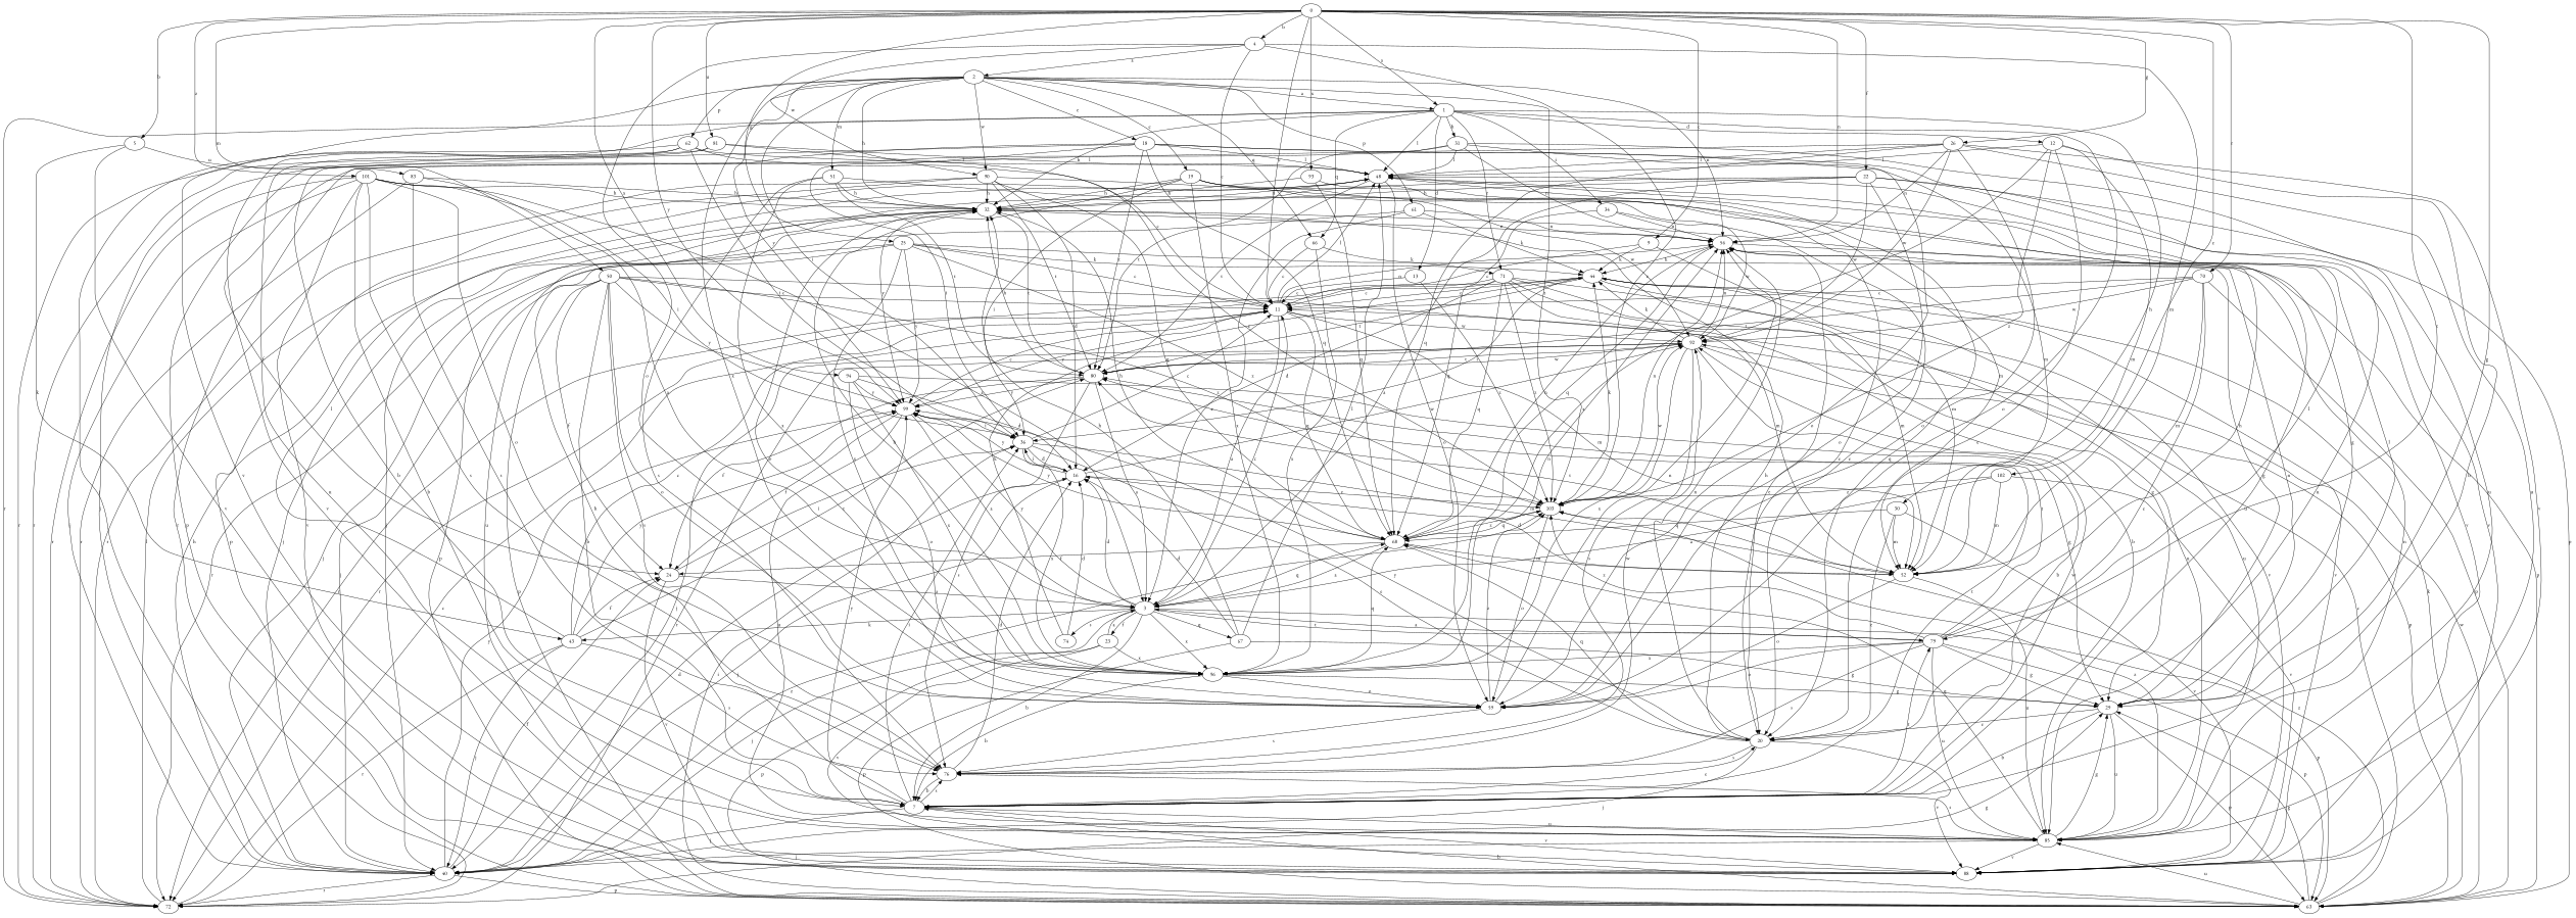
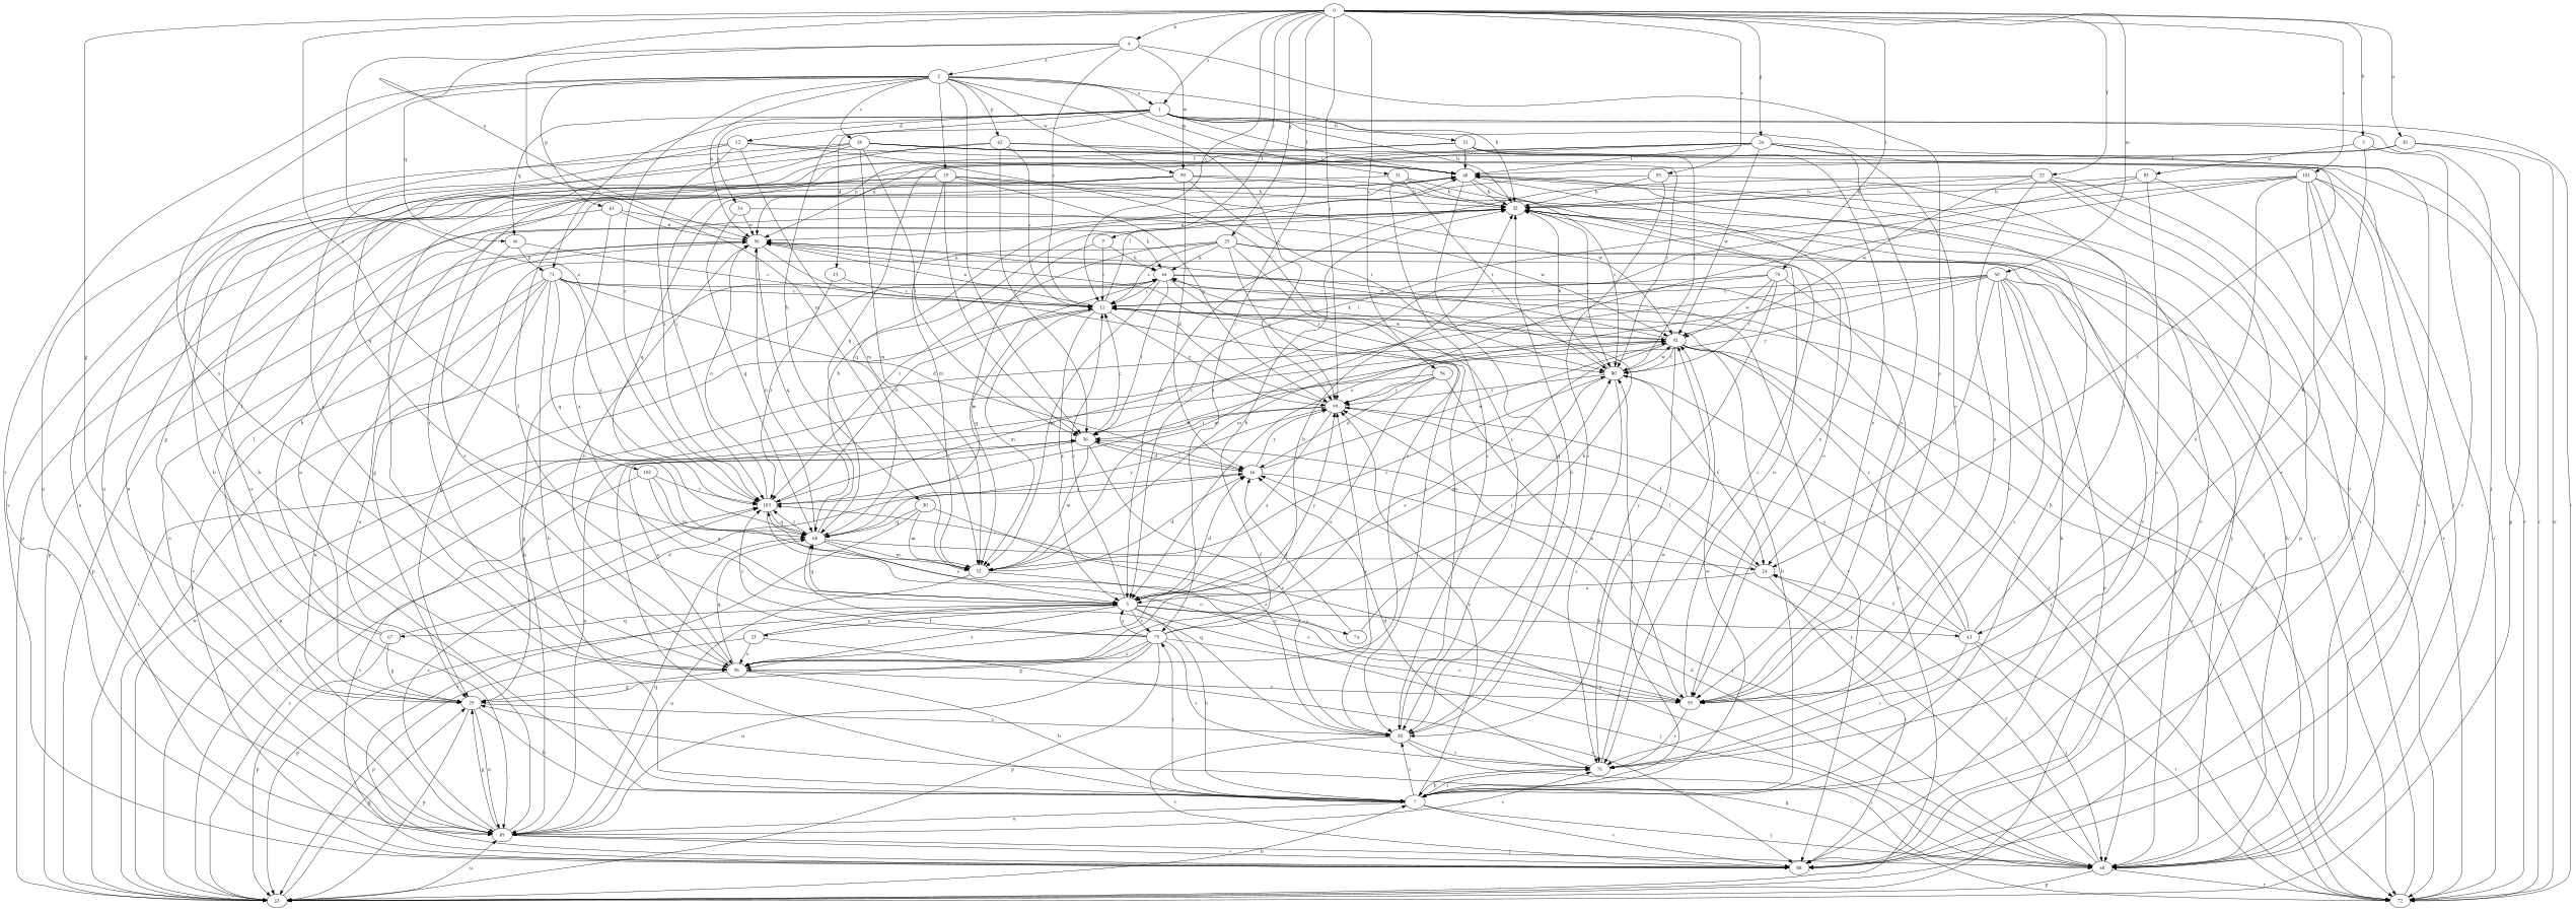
  strict digraph {
    fontname="EB Garamond"
    node [fontname="EB Garamond"]
    edge [fontname="EB Garamond"]
    0
    1
    4
    5
    9
    11
    22
    25
    26
    29
    50
    56
    70
    79
    81
    93
    94
    99
    101
    102
    12
    13
    30
    31
    32
    34
    40
    48
    59
    66
    71
    72
    2
    90
    103
    52
    88
    43
    83
    44
    3
    68
    92
    63
    96
    85
    24
    7
    20
    76
    80
    16
    36
    18
    19
    51
    61
    62
    23
    67
    74
    0 -> 1 [label=a]
    0 -> 4 [label=b]
    0 -> 5 [label=b]
    0 -> 9 [label=c]
    0 -> 11 [label=c]
    0 -> 22 [label=f]
    0 -> 25 [label=g]
    0 -> 26 [label=g]
    0 -> 29 [label=g]
    0 -> 50 [label=m]
    0 -> 56 [label=n]
    0 -> 70 [label=r]
    0 -> 79 [label=t]
    0 -> 81 [label=u]
    0 -> 93 [label=x]
    0 -> 94 [label=x]
    0 -> 99 [label=y]
    0 -> 101 [label=z]
    0 -> 102 [label=z]
    1 -> 12 [label=d]
    1 -> 13 [label=d]
    1 -> 30 [label=h]
    1 -> 31 [label=h]
    1 -> 32 [label=h]
    1 -> 34 [label=i]
    1 -> 40 [label=j]
    1 -> 48 [label=l]
    1 -> 59 [label=o]
    1 -> 66 [label=q]
    1 -> 71 [label=r]
    1 -> 72 [label=r]
    4 -> 11 [label=c]
    4 -> 59 [label=o]
    4 -> 2 [label=a]
    4 -> 90 [label=w]
    4 -> 103 [label=z]
    4 -> 52 [label=m]
    5 -> 88 [label=v]
    5 -> 43 [label=k]
    5 -> 83 [label=u]
    9 -> 11 [label=c]
    9 -> 52 [label=m]
    9 -> 44 [label=k]
    11 -> 56 [label=n]
    11 -> 99 [label=y]
    11 -> 48 [label=l]
    11 -> 52 [label=m]
    11 -> 3 [label=a]
    11 -> 68 [label=q]
    11 -> 92 [label=w]
    22 -> 32 [label=h]
    22 -> 40 [label=j]
    22 -> 59 [label=o]
    22 -> 88 [label=v]
    22 -> 3 [label=a]
    22 -> 92 [label=w]
    22 -> 63 [label=p]
    25 -> 11 [label=c]
    25 -> 29 [label=g]
    25 -> 99 [label=y]
    25 -> 40 [label=j]
    25 -> 72 [label=r]
    25 -> 103 [label=z]
    25 -> 44 [label=k]
    25 -> 96 [label=x]
    26 -> 56 [label=n]
    26 -> 48 [label=l]
    26 -> 59 [label=o]
    26 -> 88 [label=v]
    26 -> 68 [label=q]
    26 -> 92 [label=w]
    26 -> 85 [label=u]
    26 -> 24 [label=f]
    29 -> 56 [label=n]
    29 -> 48 [label=l]
    29 -> 63 [label=p]
    29 -> 85 [label=u]
    29 -> 7 [label=b]
    29 -> 20 [label=e]
    50 -> 11 [label=c]
    50 -> 99 [label=y]
    50 -> 40 [label=j]
    50 -> 59 [label=o]
    50 -> 103 [label=z]
    50 -> 52 [label=m]
    50 -> 63 [label=p]
    50 -> 24 [label=f]
    50 -> 7 [label=b]
    50 -> 76 [label=s]
    56 -> 44 [label=k]
    56 -> 68 [label=q]
    56 -> 63 [label=p]
    56 -> 20 [label=e]
    70 -> 11 [label=c]
    70 -> 52 [label=m]
    70 -> 92 [label=w]
    70 -> 63 [label=p]
    70 -> 20 [label=e]
    70 -> 80 [label=t]
    79 -> 29 [label=g]
    79 -> 32 [label=h]
    79 -> 48 [label=l]
    79 -> 59 [label=o]
    79 -> 103 [label=z]
    79 -> 3 [label=a]
    79 -> 63 [label=p]
    79 -> 96 [label=x]
    79 -> 85 [label=u]
    79 -> 76 [label=s]
    79 -> 80 [label=t]
    81 -> 48 [label=l]
-   81 -> 72 [label=r]
+   81 -> 72 [label=w]
    81 -> 103 [label=z]
    81 -> 63 [label=p]
    93 -> 32 [label=h]
+   93 -> 88 [label=v]
    93 -> 68 [label=q]
    93 -> 20 [label=e]
    94 -> 29 [label=g]
    94 -> 99 [label=y]
    94 -> 59 [label=o]
    94 -> 96 [label=x]
    94 -> 16 [label=d]
    99 -> 11 [label=c]
    99 -> 3 [label=a]
    99 -> 85 [label=u]
    99 -> 24 [label=f]
    99 -> 36 [label=i]
    101 -> 32 [label=h]
    101 -> 40 [label=j]
    101 -> 59 [label=o]
    101 -> 72 [label=r]
    101 -> 88 [label=v]
    101 -> 3 [label=a]
    101 -> 7 [label=b]
    101 -> 76 [label=s]
    101 -> 36 [label=i]
    102 -> 103 [label=z]
    102 -> 52 [label=m]
    102 -> 88 [label=v]
    102 -> 3 [label=a]
    12 -> 48 [label=l]
    12 -> 103 [label=z]
    12 -> 52 [label=m]
    12 -> 96 [label=x]
    12 -> 7 [label=b]
    12 -> 20 [label=e]
    13 -> 11 [label=c]
    13 -> 103 [label=z]
    30 -> 52 [label=m]
    30 -> 88 [label=v]
    30 -> 68 [label=q]
    30 -> 20 [label=e]
    31 -> 56 [label=n]
    31 -> 48 [label=l]
    31 -> 59 [label=o]
    31 -> 72 [label=r]
    31 -> 85 [label=u]
    31 -> 80 [label=t]
    32 -> 56 [label=n]
    32 -> 40 [label=j]
    32 -> 59 [label=o]
    32 -> 80 [label=t]
    34 -> 56 [label=n]
    34 -> 68 [label=q]
    34 -> 92 [label=w]
    40 -> 99 [label=y]
    40 -> 32 [label=h]
    40 -> 72 [label=r]
    40 -> 103 [label=z]
    40 -> 63 [label=p]
    40 -> 24 [label=f]
    40 -> 16 [label=d]
    48 -> 32 [label=h]
    48 -> 59 [label=o]
    48 -> 88 [label=v]
    48 -> 20 [label=q]
    48 -> 80 [label=t]
    59 -> 56 [label=n]
    59 -> 103 [label=z]
    59 -> 76 [label=s]
    66 -> 11 [label=c]
    66 -> 71 [label=k]
    66 -> 96 [label=x]
    71 -> 11 [label=c]
    71 -> 29 [label=g]
    71 -> 72 [label=r]
    71 -> 103 [label=z]
    71 -> 88 [label=v]
    71 -> 68 [label=q]
    71 -> 85 [label=u]
    71 -> 7 [label=b]
    71 -> 16 [label=d]
    72 -> 11 [label=c]
    72 -> 29 [label=g]
    72 -> 48 [label=l]
    2 -> 1 [label=a]
    2 -> 56 [label=n]
    2 -> 99 [label=y]
    2 -> 32 [label=h]
    2 -> 66 [label=q]
    2 -> 90 [label=w]
    2 -> 103 [label=z]
    2 -> 88 [label=v]
    2 -> 96 [label=x]
    2 -> 36 [label=i]
    2 -> 18 [label=e]
    2 -> 19 [label=e]
    2 -> 51 [label=m]
    2 -> 61 [label=p]
    2 -> 62 [label=p]
    90 -> 29 [label=g]
    90 -> 32 [label=h]
    90 -> 72 [label=r]
    90 -> 68 [label=q]
    90 -> 63 [label=p]
    90 -> 80 [label=t]
    90 -> 16 [label=d]
    103 -> 56 [label=n]
    103 -> 59 [label=o]
    103 -> 44 [label=k]
    103 -> 68 [label=q]
    103 -> 92 [label=w]
    52 -> 59 [label=o]
    52 -> 85 [label=u]
    52 -> 80 [label=t]
    52 -> 16 [label=d]
    43 -> 11 [label=c]
    43 -> 99 [label=y]
    43 -> 40 [label=j]
    43 -> 48 [label=l]
    43 -> 72 [label=r]
    43 -> 24 [label=f]
    43 -> 76 [label=s]
    43 -> 80 [label=t]
    83 -> 32 [label=h]
    83 -> 72 [label=r]
    83 -> 3 [label=a]
    83 -> 76 [label=s]
    44 -> 11 [label=c]
    44 -> 72 [label=r]
    44 -> 52 [label=m]
    44 -> 88 [label=v]
    44 -> 85 [label=u]
    44 -> 80 [label=t]
    44 -> 36 [label=i]
    3 -> 11 [label=c]
    3 -> 79 [label=t]
    3 -> 99 [label=y]
    3 -> 40 [label=j]
    3 -> 43 [label=k]
    3 -> 68 [label=q]
    3 -> 63 [label=p]
    3 -> 96 [label=x]
    3 -> 7 [label=b]
    3 -> 16 [label=d]
    3 -> 23 [label=f]
    3 -> 67 [label=q]
    3 -> 74 [label=s]
    68 -> 56 [label=n]
    68 -> 99 [label=y]
    68 -> 32 [label=h]
    68 -> 103 [label=z]
    68 -> 52 [label=m]
    68 -> 3 [label=a]
    68 -> 24 [label=f]
    92 -> 56 [label=n]
    92 -> 40 [label=j]
    92 -> 72 [label=r]
    92 -> 44 [label=k]
    92 -> 63 [label=p]
    92 -> 96 [label=x]
    92 -> 7 [label=b]
    92 -> 76 [label=s]
    92 -> 80 [label=t]
    63 -> 11 [label=c]
    63 -> 29 [label=g]
    63 -> 103 [label=z]
    63 -> 44 [label=k]
    63 -> 92 [label=w]
    63 -> 85 [label=u]
    63 -> 7 [label=b]
    63 -> 36 [label=i]
    96 -> 29 [label=g]
    96 -> 56 [label=n]
    96 -> 32 [label=h]
    96 -> 59 [label=o]
    96 -> 68 [label=q]
    96 -> 7 [label=b]
    85 -> 29 [label=g]
    85 -> 56 [label=n]
    85 -> 32 [label=u]
    85 -> 40 [label=j]
    85 -> 103 [label=z]
    85 -> 88 [label=v]
    85 -> 68 [label=q]
    85 -> 76 [label=s]
    24 -> 88 [label=v]
    24 -> 3 [label=a]
    24 -> 36 [label=i]
    7 -> 79 [label=t]
    7 -> 99 [label=y]
    7 -> 32 [label=h]
    7 -> 40 [label=j]
    7 -> 88 [label=v]
    7 -> 92 [label=w]
    7 -> 85 [label=u]
    7 -> 20 [label=e]
    7 -> 76 [label=s]
    7 -> 80 [label=t]
    7 -> 36 [label=i]
    20 -> 56 [label=n]
    20 -> 99 [label=y]
    20 -> 32 [label=h]
    20 -> 40 [label=j]
    20 -> 88 [label=v]
    20 -> 68 [label=q]
    20 -> 76 [label=s]
    76 -> 92 [label=w]
    76 -> 7 [label=b]
    76 -> 16 [label=d]
    80 -> 99 [label=y]
    80 -> 32 [label=h]
    80 -> 3 [label=a]
    80 -> 92 [label=w]
    80 -> 24 [label=f]
    80 -> 76 [label=s]
    16 -> 99 [label=y]
    16 -> 40 [label=j]
    16 -> 103 [label=z]
    16 -> 92 [label=w]
    16 -> 36 [label=i]
    36 -> 11 [label=c]
    36 -> 52 [label=m]
    36 -> 96 [label=x]
    36 -> 20 [label=e]
    36 -> 16 [label=d]
    18 -> 40 [label=j]
    18 -> 48 [label=l]
    18 -> 52 [label=m]
    18 -> 68 [label=q]
    18 -> 85 [label=u]
    18 -> 7 [label=b]
    18 -> 80 [label=t]
    18 -> 36 [label=i]
    19 -> 99 [label=y]
    19 -> 32 [label=h]
    19 -> 52 [label=m]
    19 -> 92 [label=w]
    19 -> 96 [label=x]
    19 -> 85 [label=u]
    19 -> 36 [label=i]
    51 -> 32 [label=h]
    51 -> 96 [label=x]
    51 -> 20 [label=e]
    51 -> 76 [label=s]
    51 -> 80 [label=t]
    61 -> 56 [label=n]
    61 -> 44 [label=k]
    61 -> 3 [label=a]
    61 -> 63 [label=p]
    62 -> 11 [label=c]
    62 -> 48 [label=l]
    62 -> 72 [label=r]
    62 -> 88 [label=v]
    62 -> 85 [label=u]
    62 -> 36 [label=i]
    23 -> 88 [label=v]
    23 -> 3 [label=a]
    23 -> 63 [label=p]
    23 -> 96 [label=x]
    67 -> 29 [label=g]
    67 -> 32 [label=h]
    67 -> 48 [label=l]
    67 -> 63 [label=p]
    67 -> 16 [label=d]
    74 -> 44 [label=k]
    74 -> 16 [label=d]
  }
